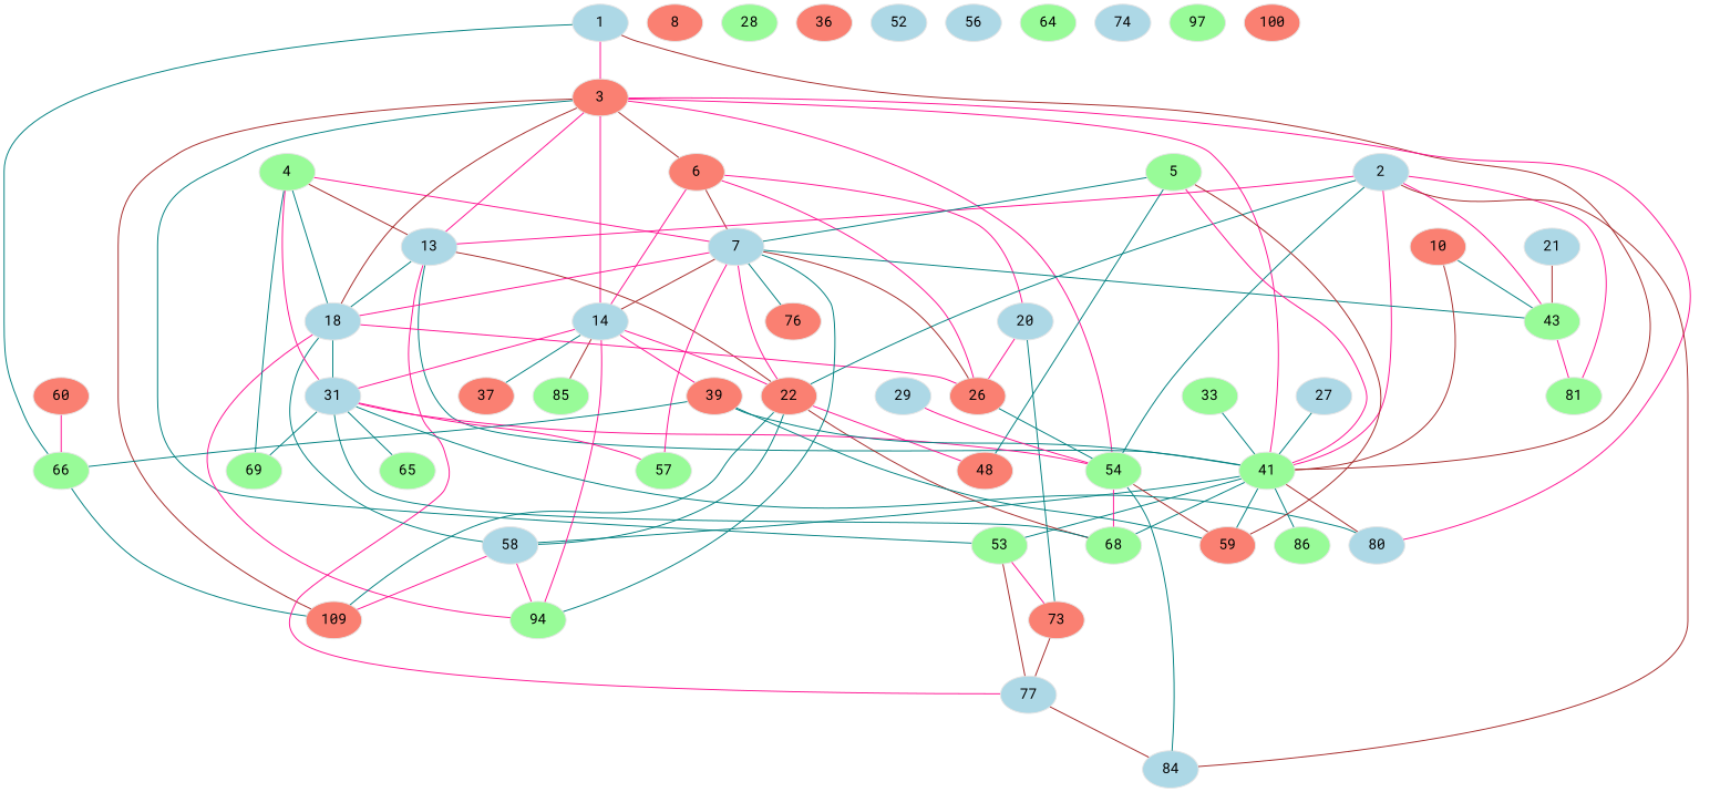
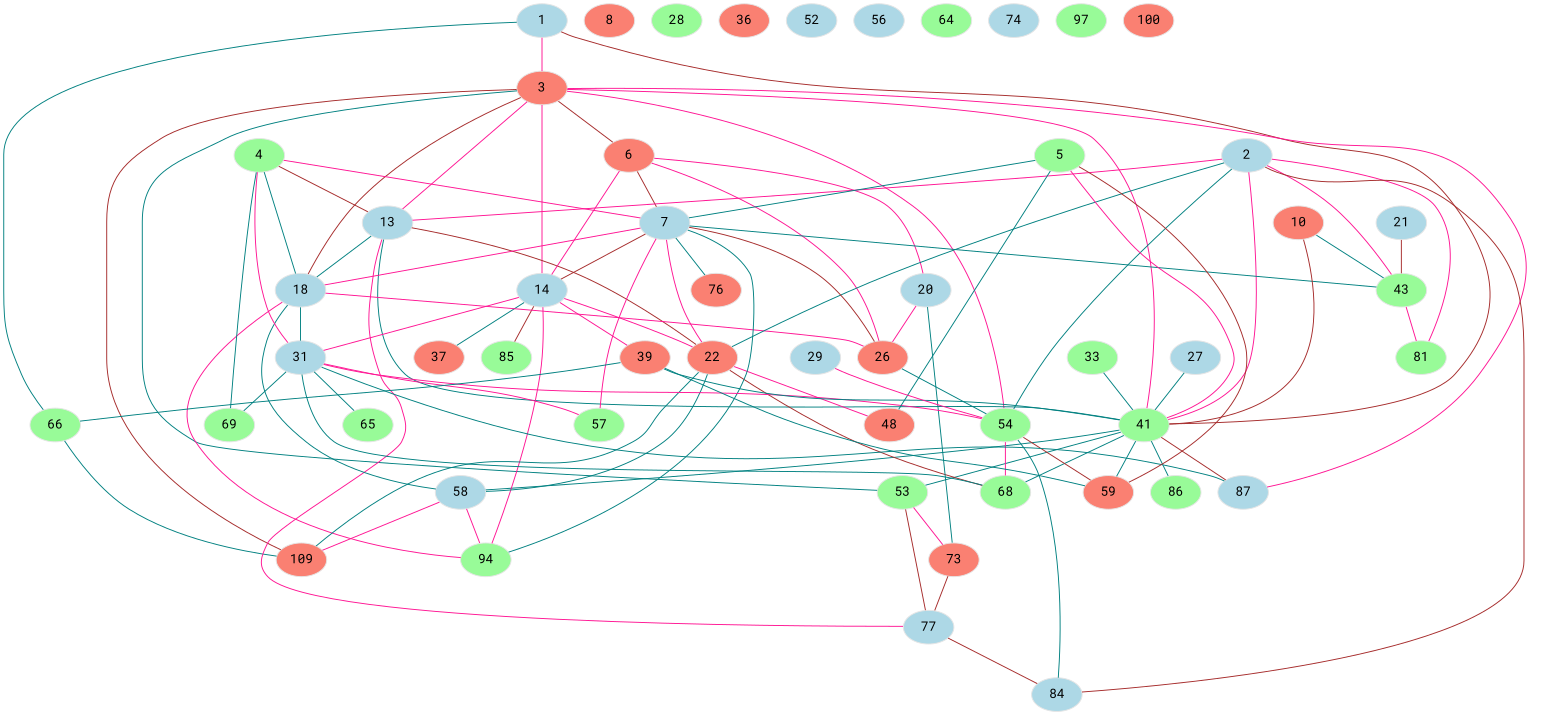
  graph {
    fontname="Roboto Mono"
    node [color=gray90 fillcolor=palegreen fontname="Roboto Mono" style=filled]
    edge [color=deeppink fontname="Roboto Mono"]
    1 [fillcolor=lightblue super="+119"]
    3 [fillcolor=salmon super="+62+16+44"]
    n3 [label=41 super="+114+70+55"]
    66 [super="+115"]
    13 [fillcolor=lightblue super="+91+49"]
    54 [super="+78"]
    6 [fillcolor=salmon super="+72"]
    14 [fillcolor=lightblue super="+15+25+50+92"]
    18 [fillcolor=lightblue super="+61+51+67"]
    53 [super="+63+90"]
-   80 [fillcolor=lightblue super="+87"]
+   80 [fillcolor=lightblue super="+87" label=87]
    109 [fillcolor=salmon super="+110"]
    59 [fillcolor=salmon super="+71"]
    58 [fillcolor=lightblue super="+104"]
    68
    86
    2 [fillcolor=lightblue super="+41"]
    22 [fillcolor=salmon super="+45+23"]
    43 [super="+47+79"]
    81 [super="+82"]
    84 [fillcolor=lightblue super="+101"]
    77 [fillcolor=lightblue super="+102"]
    n23 [fillcolor=salmon label=48]
    7 [fillcolor=lightblue super="+12+9+17"]
    20 [fillcolor=lightblue]
    26 [fillcolor=salmon super="+93"]
    31 [fillcolor=lightblue super="+42"]
    94
    37 [fillcolor=salmon]
    39 [fillcolor=salmon]
    85
    73 [fillcolor=salmon super="+112"]
    4 [super="+24+35"]
    69
    57
    76 [fillcolor=salmon]
    65
-   60 [fillcolor=salmon]
    5 [super="+11"]
    8 [fillcolor=salmon super="+83"]
    10 [fillcolor=salmon super="+96"]
    21 [fillcolor=lightblue]
    27 [fillcolor=lightblue]
    28
    29 [fillcolor=lightblue super="+30"]
    33 [super="+107+38"]
    36 [fillcolor=salmon]
    52 [fillcolor=lightblue]
    56 [fillcolor=lightblue]
    64
    74 [fillcolor=lightblue]
    97
    100 [fillcolor=salmon]
    1 -- 3
    1 -- n3 [color=brown]
    1 -- 66 [color=teal]
    3 -- n3
    3 -- 13
    3 -- 54 [weight=2]
    3 -- 6 [color=brown]
    3 -- 14 [weight=2]
    3 -- 18 [color=brown]
    3 -- 53 [color=teal]
    3 -- 80
    3 -- 109 [color=brown]
    n3 -- 53 [color=teal]
    n3 -- 80 [color=brown]
    n3 -- 59 [color=teal]
    n3 -- 58 [color=teal]
    n3 -- 68 [color=teal]
    n3 -- 86 [color=teal]
    66 -- 109 [color=teal]
    13 -- n3 [color=teal]
    13 -- 18 [color=teal]
    13 -- 22 [color=brown]
    13 -- 77
    54 -- 59 [color=brown]
    54 -- 68
    54 -- 84 [color=teal]
    6 -- 14 [weight=2]
    6 -- 7 [color=brown]
    6 -- 20
    6 -- 26
    14 -- 22
    14 -- 31
    14 -- 94
    14 -- 37 [color=teal]
    14 -- 39
    14 -- 85 [color=brown]
    18 -- 58 [color=teal]
    18 -- 26
    18 -- 31 [color=teal]
    18 -- 94
    53 -- 77 [color=brown]
    53 -- 73
    58 -- 109
    58 -- 94
    2 -- n3
    2 -- 13
    2 -- 54 [color=teal]
    2 -- 22 [color=teal]
    2 -- 43
    2 -- 81
    2 -- 84 [color=brown]
    22 -- 109 [color=teal]
    22 -- 58 [color=teal]
    22 -- 68 [color=brown]
    22 -- n23
    43 -- 81
    77 -- 84 [color=brown]
    7 -- 14 [color=brown]
    7 -- 18
    7 -- 22
    7 -- 43 [color=teal]
    7 -- 26 [color=brown]
    7 -- 94 [color=teal]
    7 -- 57
    7 -- 76 [color=teal]
    20 -- 26
    20 -- 73 [color=teal]
    26 -- 54 [color=teal]
    31 -- 54
    31 -- 80 [color=teal]
    31 -- 68 [color=teal]
    31 -- 69 [color=teal]
    31 -- 57
    31 -- 65 [color=teal]
    39 -- n3 [color=teal]
    39 -- 66 [color=teal]
    39 -- 59 [color=teal]
    73 -- 77 [color=brown]
    4 -- 13 [color=brown]
    4 -- 18 [color=teal]
    4 -- 7
    4 -- 31 [weight=2]
    4 -- 69 [color=teal]
-   60 -- 66
    5 -- n3
    5 -- 59 [color=brown]
    5 -- n23 [color=teal]
    5 -- 7 [color=teal]
    10 -- n3 [color=brown]
    10 -- 43 [color=teal]
    21 -- 43 [color=brown]
    27 -- n3 [color=teal]
    29 -- 54
    33 -- n3 [color=teal]
  }
